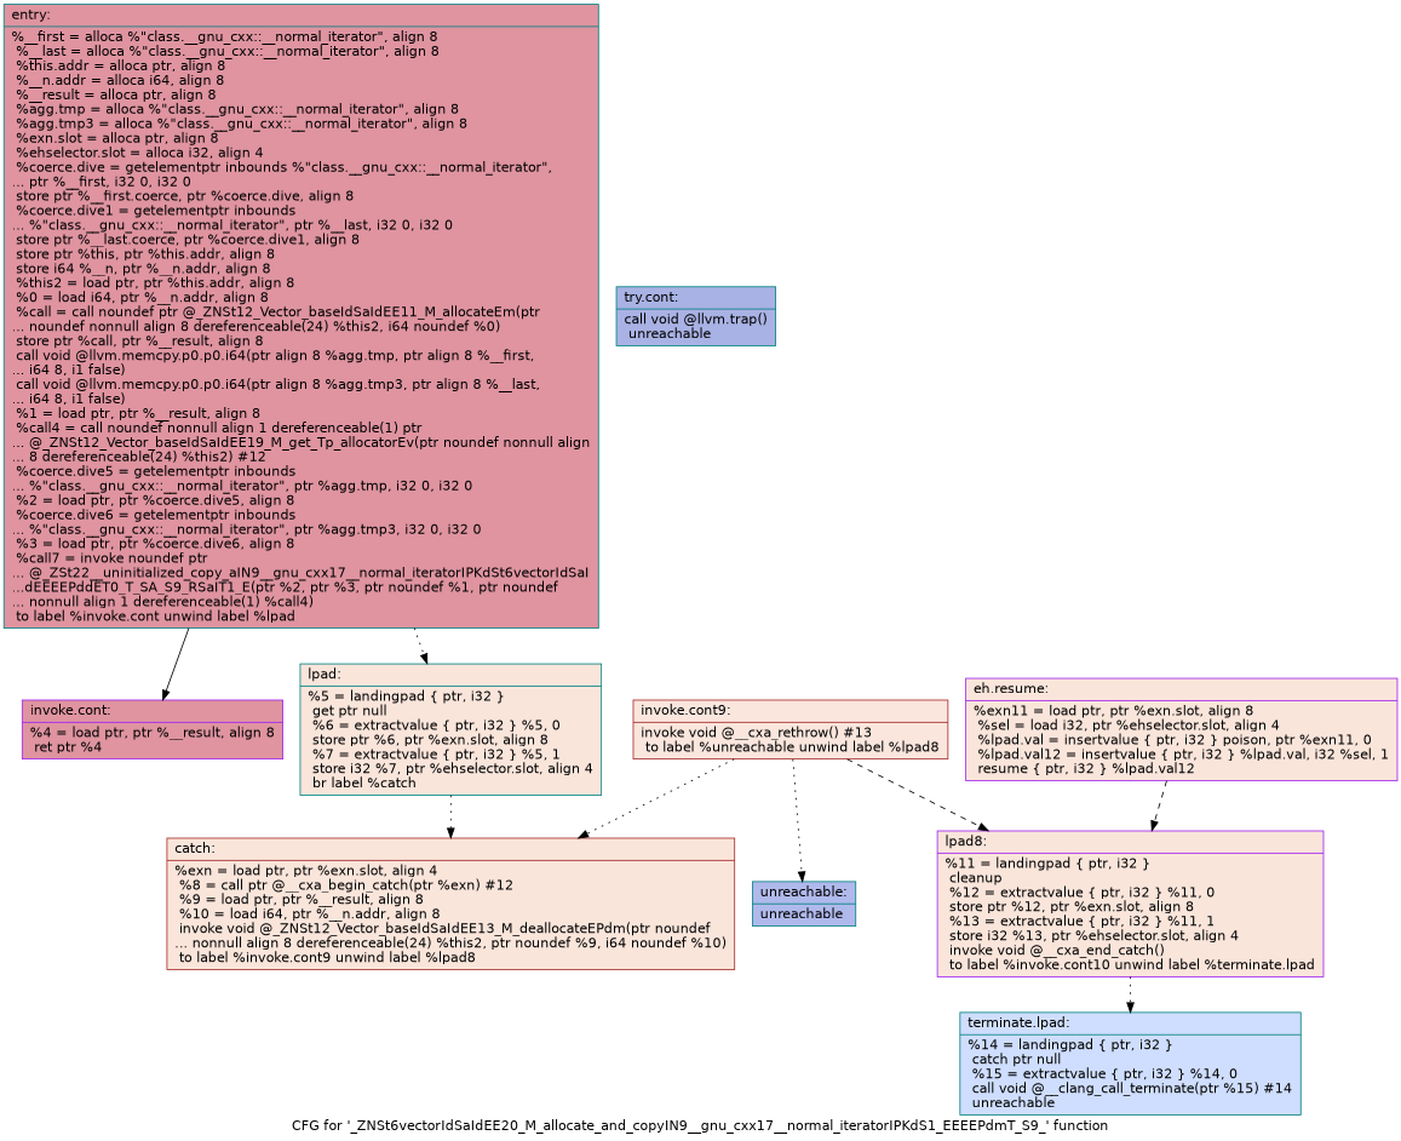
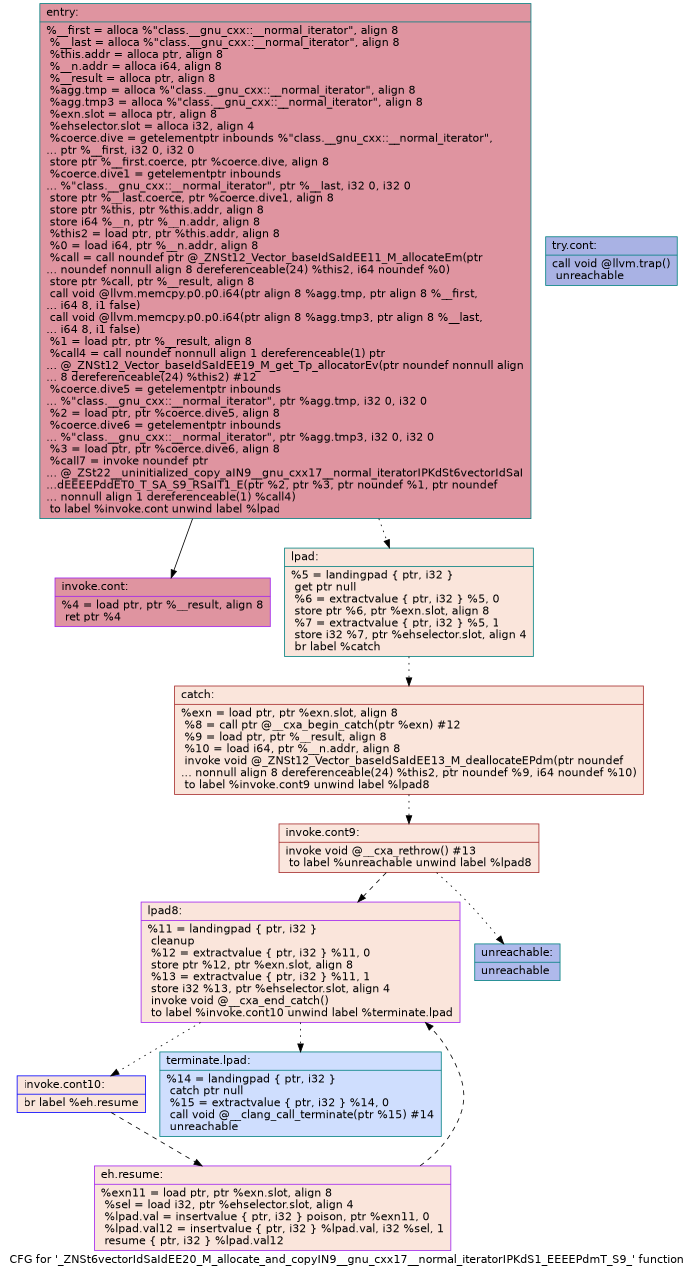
  digraph {
    fontname="DejaVu Sans"
    label="CFG for '_ZNSt6vectorIdSaIdEE20_M_allocate_and_copyIN9__gnu_cxx17__normal_iteratorIPKdS1_EEEEPdmT_S9_' function"
    node [color=teal fillcolor="#f4c5ad70" fontname="DejaVu Sans" shape=record style=filled]
    edge [fontname="DejaVu Sans" style=dotted]
    n1 [fillcolor="#b70d2870" label="{entry:\l|  %__first = alloca %\"class.__gnu_cxx::__normal_iterator\", align 8\l  %__last = alloca %\"class.__gnu_cxx::__normal_iterator\", align 8\l  %this.addr = alloca ptr, align 8\l  %__n.addr = alloca i64, align 8\l  %__result = alloca ptr, align 8\l  %agg.tmp = alloca %\"class.__gnu_cxx::__normal_iterator\", align 8\l  %agg.tmp3 = alloca %\"class.__gnu_cxx::__normal_iterator\", align 8\l  %exn.slot = alloca ptr, align 8\l  %ehselector.slot = alloca i32, align 4\l  %coerce.dive = getelementptr inbounds %\"class.__gnu_cxx::__normal_iterator\",\l... ptr %__first, i32 0, i32 0\l  store ptr %__first.coerce, ptr %coerce.dive, align 8\l  %coerce.dive1 = getelementptr inbounds\l... %\"class.__gnu_cxx::__normal_iterator\", ptr %__last, i32 0, i32 0\l  store ptr %__last.coerce, ptr %coerce.dive1, align 8\l  store ptr %this, ptr %this.addr, align 8\l  store i64 %__n, ptr %__n.addr, align 8\l  %this2 = load ptr, ptr %this.addr, align 8\l  %0 = load i64, ptr %__n.addr, align 8\l  %call = call noundef ptr @_ZNSt12_Vector_baseIdSaIdEE11_M_allocateEm(ptr\l... noundef nonnull align 8 dereferenceable(24) %this2, i64 noundef %0)\l  store ptr %call, ptr %__result, align 8\l  call void @llvm.memcpy.p0.p0.i64(ptr align 8 %agg.tmp, ptr align 8 %__first,\l... i64 8, i1 false)\l  call void @llvm.memcpy.p0.p0.i64(ptr align 8 %agg.tmp3, ptr align 8 %__last,\l... i64 8, i1 false)\l  %1 = load ptr, ptr %__result, align 8\l  %call4 = call noundef nonnull align 1 dereferenceable(1) ptr\l... @_ZNSt12_Vector_baseIdSaIdEE19_M_get_Tp_allocatorEv(ptr noundef nonnull align\l... 8 dereferenceable(24) %this2) #12\l  %coerce.dive5 = getelementptr inbounds\l... %\"class.__gnu_cxx::__normal_iterator\", ptr %agg.tmp, i32 0, i32 0\l  %2 = load ptr, ptr %coerce.dive5, align 8\l  %coerce.dive6 = getelementptr inbounds\l... %\"class.__gnu_cxx::__normal_iterator\", ptr %agg.tmp3, i32 0, i32 0\l  %3 = load ptr, ptr %coerce.dive6, align 8\l  %call7 = invoke noundef ptr\l... @_ZSt22__uninitialized_copy_aIN9__gnu_cxx17__normal_iteratorIPKdSt6vectorIdSaI\l...dEEEEPddET0_T_SA_S9_RSaIT1_E(ptr %2, ptr %3, ptr noundef %1, ptr noundef\l... nonnull align 1 dereferenceable(1) %call4)\l          to label %invoke.cont unwind label %lpad\l}"]
    n2 [color=purple fillcolor="#b70d2870" label="{invoke.cont:\l|  %4 = load ptr, ptr %__result, align 8\l  ret ptr %4\l}"]
    n3 [label="{lpad:\l|  %5 = landingpad \{ ptr, i32 \}\l          get ptr null\l  %6 = extractvalue \{ ptr, i32 \} %5, 0\l  store ptr %6, ptr %exn.slot, align 8\l  %7 = extractvalue \{ ptr, i32 \} %5, 1\l  store i32 %7, ptr %ehselector.slot, align 4\l  br label %catch\l}"]
-   n4 [color=brown label="{catch:\l|  %exn = load ptr, ptr %exn.slot, align 4\l  %8 = call ptr @__cxa_begin_catch(ptr %exn) #12\l  %9 = load ptr, ptr %__result, align 8\l  %10 = load i64, ptr %__n.addr, align 8\l  invoke void @_ZNSt12_Vector_baseIdSaIdEE13_M_deallocateEPdm(ptr noundef\l... nonnull align 8 dereferenceable(24) %this2, ptr noundef %9, i64 noundef %10)\l          to label %invoke.cont9 unwind label %lpad8\l}"]
+   n4 [color=brown label="{catch:\l|  %exn = load ptr, ptr %exn.slot, align 8\l  %8 = call ptr @__cxa_begin_catch(ptr %exn) #12\l  %9 = load ptr, ptr %__result, align 8\l  %10 = load i64, ptr %__n.addr, align 8\l  invoke void @_ZNSt12_Vector_baseIdSaIdEE13_M_deallocateEPdm(ptr noundef\l... nonnull align 8 dereferenceable(24) %this2, ptr noundef %9, i64 noundef %10)\l          to label %invoke.cont9 unwind label %lpad8\l}"]
    n5 [color=brown fillcolor="#f3c7b170" label="{invoke.cont9:\l|  invoke void @__cxa_rethrow() #13\l          to label %unreachable unwind label %lpad8\l}"]
    n6 [color=purple label="{lpad8:\l|  %11 = landingpad \{ ptr, i32 \}\l          cleanup\l  %12 = extractvalue \{ ptr, i32 \} %11, 0\l  store ptr %12, ptr %exn.slot, align 8\l  %13 = extractvalue \{ ptr, i32 \} %11, 1\l  store i32 %13, ptr %ehselector.slot, align 4\l  invoke void @__cxa_end_catch()\l          to label %invoke.cont10 unwind label %terminate.lpad\l}"]
    n7 [fillcolor="#4961d270" label="{unreachable:\l|  unreachable\l}"]
+   n8 [color=blue label="{invoke.cont10:\l|  br label %eh.resume\l}"]
    n9 [fillcolor="#93b5fe70" label="{terminate.lpad:\l|  %14 = landingpad \{ ptr, i32 \}\l          catch ptr null\l  %15 = extractvalue \{ ptr, i32 \} %14, 0\l  call void @__clang_call_terminate(ptr %15) #14\l  unreachable\l}"]
    n10 [color=purple label="{eh.resume:\l|  %exn11 = load ptr, ptr %exn.slot, align 8\l  %sel = load i32, ptr %ehselector.slot, align 4\l  %lpad.val = insertvalue \{ ptr, i32 \} poison, ptr %exn11, 0\l  %lpad.val12 = insertvalue \{ ptr, i32 \} %lpad.val, i32 %sel, 1\l  resume \{ ptr, i32 \} %lpad.val12\l}"]
    n11 [fillcolor="#3d50c370" label="{try.cont:\l|  call void @llvm.trap()\l  unreachable\l}"]
    n1 -> n2 [style=solid]
    n1 -> n3
    n3 -> n4
-   n5 -> n4
+   n4 -> n5
    n5 -> n6 [style=dashed]
    n5 -> n7
+   n6 -> n8
    n6 -> n9
+   n8 -> n10 [style=dashed]
    n10 -> n6 [style=dashed]
  }
